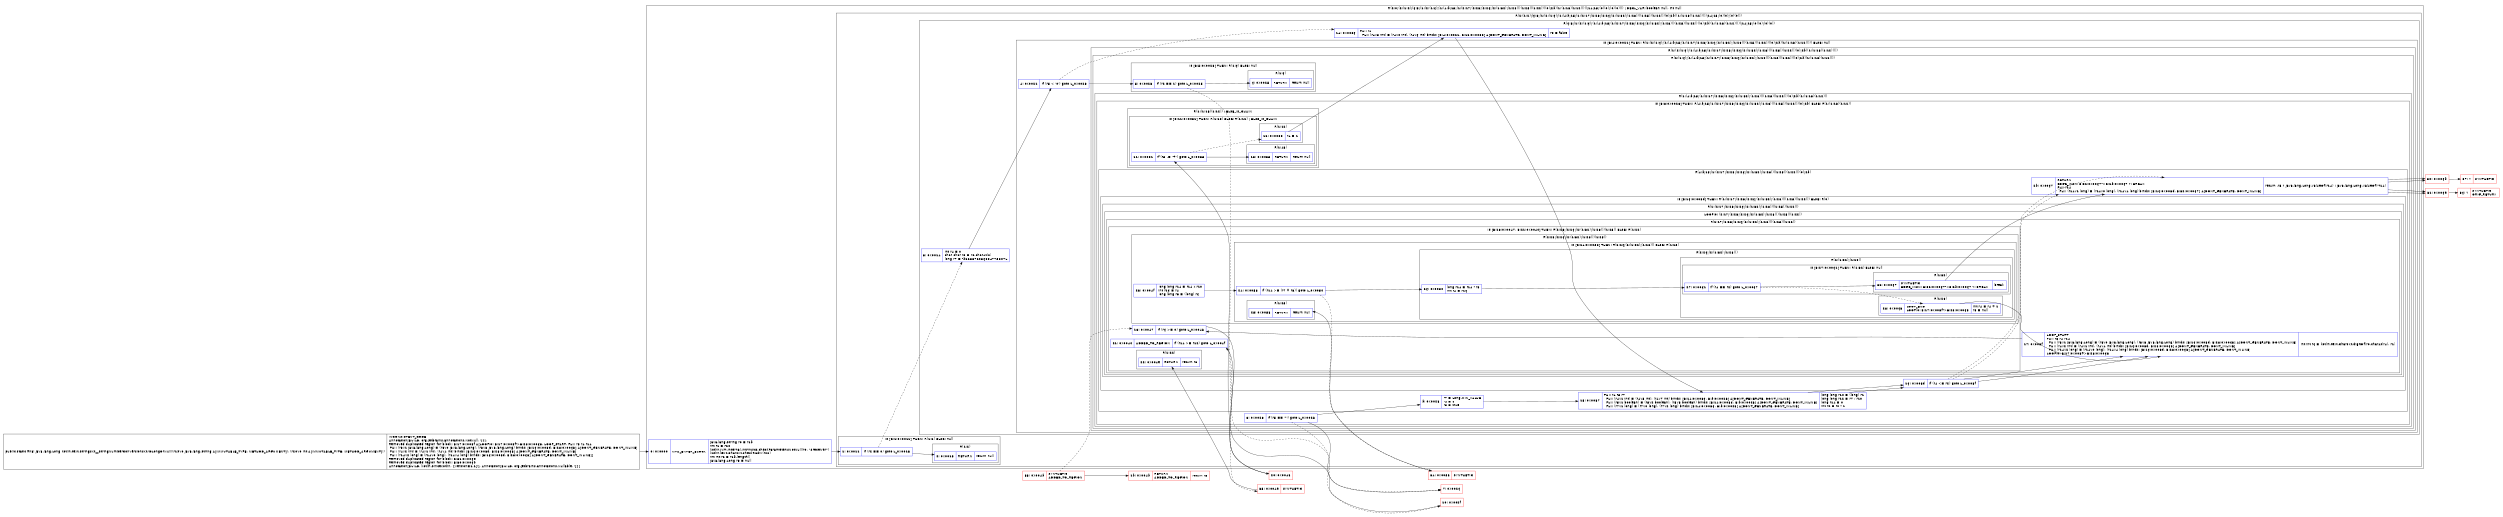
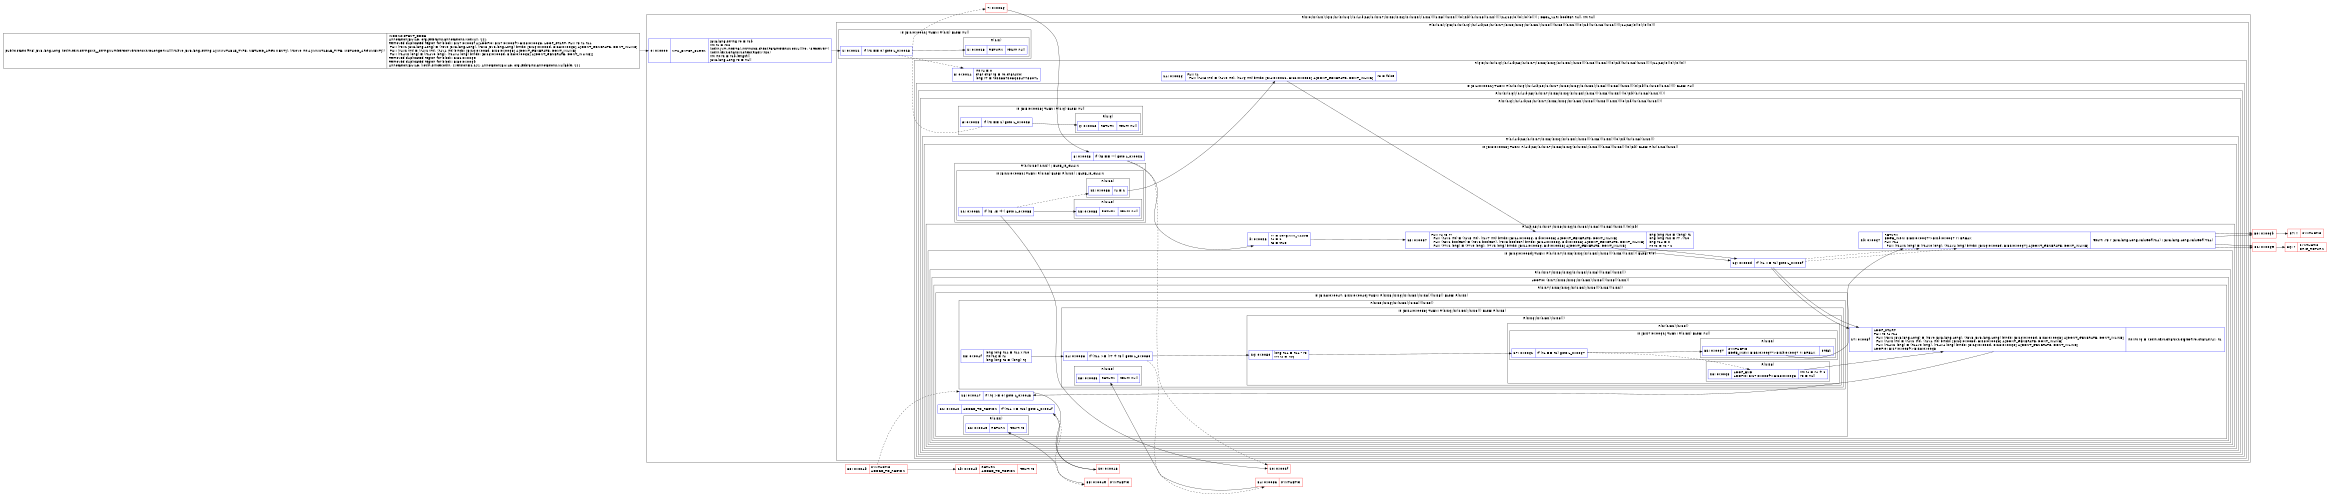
  digraph {
    fontname="DejaVu Sans"
    rankdir=LR
    node [color=blue fontname="DejaVu Sans" shape=record]
    edge [fontname="DejaVu Sans"]
    n1 [label="{2\:\ 0x0013|RETURN\l|return null\l}"]
    n2 [label="{1\:\ 0x0011|if (r2 == 0) goto L_0x0013\l}"]
    n3 [label="{6\:\ 0x0025|RETURN\l|return null\l}"]
    n4 [label="{5\:\ 0x0023|if (r2 == 1) goto L_0x0025\l}"]
    n5 [label="{32\:\ 0x0067|SYNTHETIC\lEDGE_INSN: B:32:0x0067\-\>B:29:0x0067 ?: BREAK  \l|break\l}"]
    n6 [label="{27\:\ 0x0061|if (r4 == r2) goto L_0x0067\l}"]
    n7 [label="{28\:\ 0x0063|LOOP_END\lLOOP:0: B:17:0x003f\-\>B:28:0x0063\l|int r4 = r4 + 1\lr3 = null\l}"]
    n8 [label="{26\:\ 0x005c|long r14 = r14 \- r3\lint r4 = r16\l}"]
    n9 [label="{25\:\ 0x005a|RETURN\l|return null\l}"]
    n10 [label="{24\:\ 0x0058|if (r14 \>= (r7 + r3)) goto L_0x005c\l}"]
    n11 [label="{23\:\ 0x004f|long long r14 = r14 * r10\lint r16 = r4\llong long r3 = (long) r6\l}"]
    n12 [label="{22\:\ 0x004e|RETURN\l|return r3\l}"]
    n13 [label="{18\:\ 0x0047|if (r6 \>= 0) goto L_0x004a\l}"]
    n14 [label="{21\:\ 0x004c|ADDED_TO_REGION\l|if (r14 \>= r12) goto L_0x004f\l}"]
    n15 [label="{17\:\ 0x003f|LOOP_START\lPHI: r3 r4 r14 \l  PHI: (r3v1 java.lang.Long) = (r3v0 java.lang.Long), (r3v3 java.lang.Long) binds: [B:16:0x003d, B:28:0x0063] A[DONT_GENERATE, DONT_INLINE]\l  PHI: (r4v2 int) = (r4v1 int), (r4v4 int) binds: [B:16:0x003d, B:28:0x0063] A[DONT_GENERATE, DONT_INLINE]\l  PHI: (r14v2 long) = (r14v0 long), (r14v4 long) binds: [B:16:0x003d, B:28:0x0063] A[DONT_GENERATE, DONT_INLINE]\lLOOP:0: B:17:0x003f\-\>B:28:0x0063\l|int int r6 = kotlin.text.CharsKt.digitOf(r0.charAt(r4), r1)\l}"]
    n16 [label="{16\:\ 0x003d|if (r4 \<= r2) goto L_0x003f\l}"]
    n17 [label="{9\:\ 0x002a|r7 = Long.MIN_VALUE\lr4 = 1\lr5 = true\l}"]
    n18 [label="{15\:\ 0x0037|PHI: r4 r5 r7 \l  PHI: (r4v1 int) = (r4v5 int), (r4v7 int) binds: [B:14:0x0036, B:9:0x002a] A[DONT_GENERATE, DONT_INLINE]\l  PHI: (r5v1 boolean) = (r5v2 boolean), (r5v3 boolean) binds: [B:14:0x0036, B:9:0x002a] A[DONT_GENERATE, DONT_INLINE]\l  PHI: (r7v1 long) = (r7v0 long), (r7v2 long) binds: [B:14:0x0036, B:9:0x002a] A[DONT_GENERATE, DONT_INLINE]\l|long long r10 = (long) r1\llong long r12 = r7 \/ r10\llong r14 = 0\lint r2 = r2 \- 1\l}"]
    n19 [label="{29\:\ 0x0067|RETURN\lEDGE_INSN: B:32:0x0067\-\>B:29:0x0067 ?: BREAK  \lPHI: r14 \l  PHI: (r14v1 long) = (r14v0 long), (r14v4 long) binds: [B:16:0x003d, B:32:0x0067] A[DONT_GENERATE, DONT_INLINE]\l|return !r5 ? java.lang.Long.valueOf(r14) : java.lang.Long.valueOf(\-r14)\l}"]
    n20 [label="{13\:\ 0x0035|RETURN\l|return null\l}"]
    n21 [label="{12\:\ 0x0033|r4 = 1\l}"]
    n22 [label="{11\:\ 0x0031|if (r5 != '+') goto L_0x0035\l}"]
    n23 [label="{8\:\ 0x0028|if (r5 == '\-') goto L_0x002a\l}"]
-   n24 [label="{4\:\ 0x0021|if (r5 \< '0') goto L_0x0023\l}"]
    n25 [label="{3\:\ 0x0014|int r4 = 0\lchar char r5 = r0.charAt(0)\llong r7 = \-9223372036854775807L\l}"]
    n26 [label="{14\:\ 0x0036|PHI: r4 \l  PHI: (r4v5 int) = (r4v0 int), (r4v6 int) binds: [B:4:0x0021, B:12:0x0033] A[DONT_GENERATE, DONT_INLINE]\l|r5 = false\l}"]
    n27 [label="{0\:\ 0x0000|MTH_ENTER_BLOCK\l|java.lang.String r0 = r19\lint r1 = r20\lkotlin.jvm.internal.Intrinsics.checkParameterIsNotNull(r0, \"$receiver\")\lkotlin.text.CharsKt.checkRadix(r20)\lint int r2 = r19.length()\ljava.lang.Long r3 = null\l}"]
    n28 [color=red label="{7\:\ 0x0026}"]
    n29 [color=red label="{34\:\ 0x005a|SYNTHETIC\l}"]
    n30 [color=red label="{20\:\ 0x004a}"]
    n31 [color=red label="{35\:\ 0x004e|SYNTHETIC\l}"]
    n32 [color=red label="{30\:\ 0x0069}"]
    n33 [color=red label="{31\:\ 0x006e}"]
    n34 [color=red label="{10\:\ 0x002f}"]
    n35 [color=red label="{33\:\ 0x0049|SYNTHETIC\lADDED_TO_REGION\l}"]
    n36 [color=red label="{19\:\ 0x0049|RETURN\lADDED_TO_REGION\l|return r3\l}"]
    n37 [color=red label="{37\:\ ?|SYNTHETIC\l}"]
    n38 [color=red label="{36\:\ ?|SYNTHETIC\lORIG_RETURN\l}"]
    n39 [label="{public static final java.lang.Long kotlin.text.StringsKt__StringNumberConversionsKt.toLongOrNull((r19v0 java.lang.String A[IMMUTABLE_TYPE, METHOD_ARGUMENT]), (r20v0 int A[IMMUTABLE_TYPE, METHOD_ARGUMENT]))  | INCONSISTENT_CODE\lAnnotation[BUILD, org.jetbrains.annotations.NotNull, \{\}], \lRemoved duplicated region for block: B:17:0x003f A[LOOP:0: B:17:0x003f\-\>B:28:0x0063, LOOP_START, PHI: r3 r4 r14 \l  PHI: (r3v1 java.lang.Long) = (r3v0 java.lang.Long), (r3v3 java.lang.Long) binds: [B:16:0x003d, B:28:0x0063] A[DONT_GENERATE, DONT_INLINE]\l  PHI: (r4v2 int) = (r4v1 int), (r4v4 int) binds: [B:16:0x003d, B:28:0x0063] A[DONT_GENERATE, DONT_INLINE]\l  PHI: (r14v2 long) = (r14v0 long), (r14v4 long) binds: [B:16:0x003d, B:28:0x0063] A[DONT_GENERATE, DONT_INLINE]]\lRemoved duplicated region for block: B:31:0x006e \lRemoved duplicated region for block: B:30:0x0069 \lAnnotation[BUILD, kotlin.SinceKotlin, \{version=1.1\}], Annotation[BUILD, org.jetbrains.annotations.Nullable, \{\}]\l}" color=""]
    subgraph cluster_1 {
      label="R(2:0|(2:(1:2)|(6:3|(1:(2:(1:6)|(1:(4:9|15|(1:(2:17|(2:23|(2:26|(2:(1:32)|(1:28)))(1:25))(1:22)))(0)|29)(1:(1:13)(1:12)))))|14|15|(0)(0)|(0)(0)))) | DECL_VAR: boolean null, int null\l"
      n27
      subgraph cluster_2 {
        label="R(2:(1:2)|(6:3|(1:(2:(1:6)|(1:(4:9|15|(1:(2:17|(2:23|(2:26|(2:(1:32)|(1:28)))(1:25))(1:22)))(0)|29)(1:(1:13)(1:12)))))|14|15|(0)(0)|(0)(0)))"
        subgraph cluster_3 {
          label="IF [B:1:0x0011] THEN: R(1:2) ELSE: null"
          n2
          subgraph cluster_4 {
            label="R(1:2)"
            n1
          }
        }
        subgraph cluster_5 {
          label="R(6:3|(1:(2:(1:6)|(1:(4:9|15|(1:(2:17|(2:23|(2:26|(2:(1:32)|(1:28)))(1:25))(1:22)))(0)|29)(1:(1:13)(1:12)))))|14|15|(0)(0)|(0)(0))"
          n25
          n26
          subgraph cluster_6 {
            label="IF [B:4:0x0021] THEN: R(1:(2:(1:6)|(1:(4:9|15|(1:(2:17|(2:23|(2:26|(2:(1:32)|(1:28)))(1:25))(1:22)))(0)|29)(1:(1:13)(1:12))))) ELSE: null"
-           n24
            subgraph cluster_7 {
              label="R(1:(2:(1:6)|(1:(4:9|15|(1:(2:17|(2:23|(2:26|(2:(1:32)|(1:28)))(1:25))(1:22)))(0)|29)(1:(1:13)(1:12)))))"
              subgraph cluster_8 {
                label="R(2:(1:6)|(1:(4:9|15|(1:(2:17|(2:23|(2:26|(2:(1:32)|(1:28)))(1:25))(1:22)))(0)|29)(1:(1:13)(1:12))))"
                subgraph cluster_9 {
                  label="IF [B:5:0x0023] THEN: R(1:6) ELSE: null"
                  n4
                  subgraph cluster_10 {
                    label="R(1:6)"
                    n3
                  }
                }
                subgraph cluster_11 {
                  label="R(1:(4:9|15|(1:(2:17|(2:23|(2:26|(2:(1:32)|(1:28)))(1:25))(1:22)))(0)|29)(1:(1:13)(1:12)))"
                  subgraph cluster_12 {
                    label="IF [B:8:0x0028] THEN: R(4:9|15|(1:(2:17|(2:23|(2:26|(2:(1:32)|(1:28)))(1:25))(1:22)))(0)|29) ELSE: R(1:(1:13)(1:12))"
                    n23
                    subgraph cluster_13 {
                      label="R(4:9|15|(1:(2:17|(2:23|(2:26|(2:(1:32)|(1:28)))(1:25))(1:22)))(0)|29)"
                      n17
                      n18
                      n19
                      subgraph cluster_14 {
                        label="IF [B:16:0x003d] THEN: R(1:(2:17|(2:23|(2:26|(2:(1:32)|(1:28)))(1:25))(1:22))) ELSE: R(0)"
                        n16
                        subgraph cluster_15 {
                          label="R(1:(2:17|(2:23|(2:26|(2:(1:32)|(1:28)))(1:25))(1:22)))"
                          subgraph cluster_16 {
                            label="LOOP:0: (2:17|(2:23|(2:26|(2:(1:32)|(1:28)))(1:25))(1:22))"
                            subgraph cluster_17 {
                              label="R(2:17|(2:23|(2:26|(2:(1:32)|(1:28)))(1:25))(1:22))"
                              n15
                              subgraph cluster_18 {
                                label="IF [B:18:0x0047, B:21:0x004c] THEN: R(2:23|(2:26|(2:(1:32)|(1:28)))(1:25)) ELSE: R(1:22)"
                                n13
                                n14
                                subgraph cluster_19 {
                                  label="R(2:23|(2:26|(2:(1:32)|(1:28)))(1:25))"
                                  n11
                                  subgraph cluster_20 {
                                    label="IF [B:24:0x0058] THEN: R(2:26|(2:(1:32)|(1:28))) ELSE: R(1:25)"
                                    n10
                                    subgraph cluster_21 {
                                      label="R(2:26|(2:(1:32)|(1:28)))"
                                      n8
                                      subgraph cluster_22 {
                                        label="R(2:(1:32)|(1:28))"
                                        subgraph cluster_23 {
                                          label="IF [B:27:0x0061] THEN: R(1:32) ELSE: null"
                                          n6
                                          subgraph cluster_24 {
                                            label="R(1:32)"
                                            n5
                                          }
                                        }
                                        subgraph cluster_25 {
                                          label="R(1:28)"
                                          n7
                                        }
                                      }
                                    }
                                    subgraph cluster_26 {
                                      label="R(1:25)"
                                      n9
                                    }
                                  }
                                }
                                subgraph cluster_27 {
                                  label="R(1:22)"
                                  n12
                                }
                              }
                            }
                          }
                        }
                        subgraph cluster_28 {
                          label="R(0)"
                        }
                      }
                    }
                    subgraph cluster_29 {
                      label="R(1:(1:13)(1:12)) | ELSE_IF_CHAIN\l"
                      subgraph cluster_30 {
                        label="IF [B:11:0x0031] THEN: R(1:13) ELSE: R(1:12) | ELSE_IF_CHAIN\l"
                        n22
                        subgraph cluster_31 {
                          label="R(1:43)"
                          n20
                        }
                        subgraph cluster_32 {
                          label="R(1:12)"
                          n21
                        }
                      }
                    }
                  }
                }
              }
            }
          }
          subgraph cluster_33 {
            label="IF [B:16:0x003d] THEN: R(0) ELSE: R(0)"
            subgraph cluster_34 {
              label="R(0)"
            }
            subgraph cluster_35 {
              label="R(0)"
            }
          }
          subgraph cluster_36 {
            label="IF [B:29:0x0067] THEN: R(0) ELSE: R(0)"
            subgraph cluster_37 {
              label="R(0)"
            }
            subgraph cluster_38 {
              label="R(0)"
            }
          }
        }
      }
    }
    n2 -> n1
    n2 -> n25 [style=dashed]
    n4 -> n3
    n4 -> n28 [style=dashed]
    n5 -> n19
    n6 -> n5
    n6 -> n7 [style=dashed]
    n7 -> n15
    n8 -> n6
    n10 -> n8
    n10 -> n29 [style=dashed]
    n11 -> n10
    n13 -> n30
    n14 -> n31 [style=dashed]
    n15 -> n13
    n16 -> n15
    n16 -> n15
    n16 -> n19 [style=dashed]
    n16 -> n19 [style=dashed]
    n17 -> n18
    n18 -> n16
    n18 -> n16
    n19 -> n32
    n19 -> n32
    n19 -> n33
    n19 -> n33
    n21 -> n26
    n22 -> n20
    n22 -> n21 [style=dashed]
    n23 -> n17
    n23 -> n34 [style=dashed]
-   n24 -> n4
-   n24 -> n26 [style=dashed]
-   n25 -> n24
    n26 -> n18
    n27 -> n2
-   n23 -> n28
+   n28 -> n23
    n29 -> n9
    n30 -> n14
    n31 -> n12
    n32 -> n37
    n33 -> n38
-   n34 -> n22
+   n22 -> n34
    n35 -> n13 [style=dashed]
    n35 -> n36
    n39 -> n27
  }
